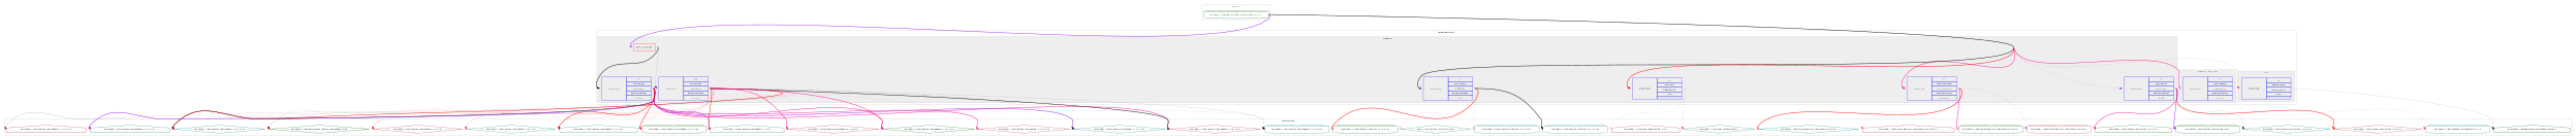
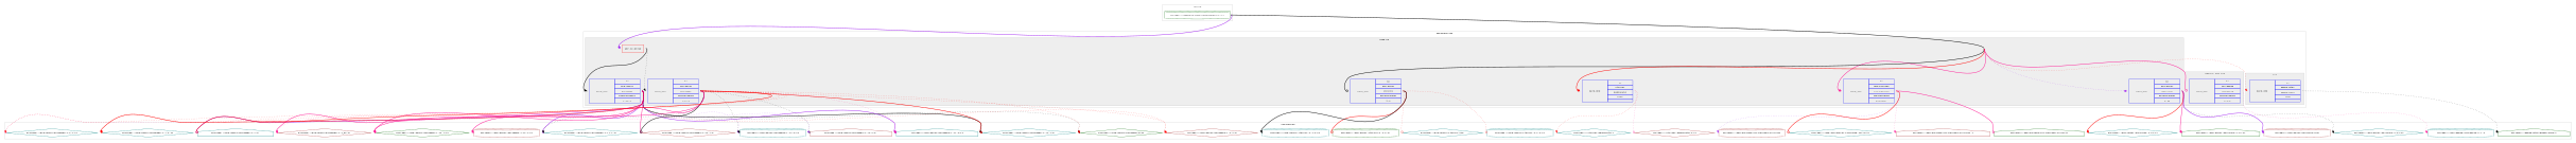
  digraph {
    compound=true
    concentrate=true
    fontname="Courier Prime"
    fontsize=10
    newrank=true
    rankdir=TB
    ranksep=1.5
    node [color=teal fontname="Courier Prime" fontsize=10 shape=diamond]
    edge [arrowhead=diamond color=deeppink fontname="Courier Prime" headport=w style=dotted tailport=e weight=100]
    n1 [color=darkgreen label="portage://games-arcade/burgerspace-1.9.2" shape=cylinder width=4]
    n2 [color=blue label=<<TABLE BORDER="0" CELLBORDER="1" CELLSPACING="0" CELLPADDING="4" WIDTH="220"><TR><TD ROWSPAN="6" CELLPADDING="30">pack_dep</TD></TR><TR><TD WIDTH="110">no</TD></TR><TR><TD>sys-devel</TD></TR><TR><TD>automake</TD></TR><TR><TD>greaterequal</TD></TR><TR><TD>1.16.1</TD></TR></TABLE>> shape=none]
    n3 [color=blue label=<<TABLE BORDER="0" CELLBORDER="1" CELLSPACING="0" CELLPADDING="4" WIDTH="220"><TR><TD ROWSPAN="6" CELLPADDING="30">pack_dep</TD></TR><TR><TD WIDTH="110">no</TD></TR><TR><TD>sys-devel</TD></TR><TR><TD>automake</TD></TR><TR><TD>greaterequal</TD></TR><TR><TD>1.15.1</TD></TR></TABLE>> shape=none]
    n4 [color=red label=<<TABLE BORDER="0" CELLBORDER="1" CELLSPACING="0" CELLPADDING="4"><TR><TD CELLPADDING="10">any_of_group</TD></TR></TABLE>> shape=none]
    n5 [color=blue label=<<TABLE BORDER="0" CELLBORDER="1" CELLSPACING="0" CELLPADDING="4" WIDTH="220"><TR><TD ROWSPAN="6" CELLPADDING="30">pack_dep</TD></TR><TR><TD WIDTH="110">no</TD></TR><TR><TD>app-portage</TD></TR><TR><TD>elt-patches</TD></TR><TR><TD>greaterequal</TD></TR><TR><TD>20170815</TD></TR></TABLE>> shape=none]
    n6 [color=blue label=<<TABLE BORDER="0" CELLBORDER="1" CELLSPACING="0" CELLPADDING="4" WIDTH="220"><TR><TD ROWSPAN="6" CELLPADDING="30">pack_dep</TD></TR><TR><TD WIDTH="110">no</TD></TR><TR><TD>sys-devel</TD></TR><TR><TD>autoconf</TD></TR><TR><TD>greaterequal</TD></TR><TR><TD>2.69</TD></TR></TABLE>> shape=none]
    n7 [color=blue label=<<TABLE BORDER="0" CELLBORDER="1" CELLSPACING="0" CELLPADDING="4" WIDTH="220"><TR><TD ROWSPAN="6" CELLPADDING="30">pack_dep</TD></TR><TR><TD WIDTH="110">no</TD></TR><TR><TD>sys-devel</TD></TR><TR><TD>libtool</TD></TR><TR><TD>greaterequal</TD></TR><TR><TD>2.4</TD></TR></TABLE>> shape=none]
    n8 [color=blue label=<<TABLE BORDER="0" CELLBORDER="1" CELLSPACING="0" CELLPADDING="4" WIDTH="220"><TR><TD ROWSPAN="6" CELLPADDING="30">pack_dep</TD></TR><TR><TD WIDTH="110">no</TD></TR><TR><TD>virtual</TD></TR><TR><TD>pkgconfig</TD></TR><TR><TD>none</TD></TR><TR><TD></TD></TR></TABLE>> shape=none]
    n9 [color=blue label=<<TABLE BORDER="0" CELLBORDER="1" CELLSPACING="0" CELLPADDING="4" WIDTH="220"><TR><TD ROWSPAN="6" CELLPADDING="30">pack_dep</TD></TR><TR><TD WIDTH="110">no</TD></TR><TR><TD>dev-games</TD></TR><TR><TD>flatzebra</TD></TR><TR><TD>greaterequal</TD></TR><TR><TD>0.1.6</TD></TR></TABLE>> shape=none]
    n10 [color=blue label=<<TABLE BORDER="0" CELLBORDER="1" CELLSPACING="0" CELLPADDING="4" WIDTH="220"><TR><TD ROWSPAN="6" CELLPADDING="30">pack_dep</TD></TR><TR><TD WIDTH="110">no</TD></TR><TR><TD>games-misc</TD></TR><TR><TD>games-envd</TD></TR><TR><TD>none</TD></TR><TR><TD></TD></TR></TABLE>> shape=none]
    n11 [label="portage://sys-devel/automake-1.10.3-r3" width=4]
    n12 [label="portage://sys-devel/automake-1.11.6-r3" shape=house width=4]
    n13 [color=brown label="portage://sys-devel/automake-1.12.6-r2" shape=house width=4]
    n14 [label="portage://sys-devel/automake-1.13.4-r2" shape=cylinder width=4]
    n15 [color=brown label="portage://sys-devel/automake-1.24.1-r2" width=4]
    n16 [label="portage://sys-devel/automake-1.15.1-r2" width=4]
-   n17 [color=brown label="portage://sys-devel/automake-1.16.1-r1" width=4]
+   n17 [color=brown label="portage://sys-devel/automake-1.16.1-r1" shape=cylinder width=4]
    n18 [color=darkgreen label="portage://sys-devel/automake-1.16.1-r2" width=4]
    n19 [color=brown label="portage://sys-devel/automake-1.4_p6-r2" width=4]
    n20 [label="portage://sys-devel/automake-1.5-r2" shape=house width=4]
-   n21 [color=darkgreen label="portage://sys-devel/automake-1.6.3-r2" shape=cylinder width=4]
-   n22 [label="portage://sys-devel/automake-1.7.9-r3" shape=house width=4]
+   n22 [label="portage://sys-devel/automake-1.7.9-r3" width=4]
    n23 [label="portage://sys-devel/automake-1.8.5-r5" width=4]
    n24 [color=brown label="portage://sys-devel/automake-1.9.6-r5" width=4]
-   n25 [color=darkgreen label="portage://greaterequal-devel/automake-9999" width=4]
+   n25 [color=darkgreen label="portage://sys-devel/automake-9999" width=4]
    n26 [label="portage://app-portage/elt-patches-20170317" width=4]
    n27 [color=brown label="portage://app-portage/elt-patches-20170422" shape=cylinder width=4]
-   n28 [color=darkgreen label="portage://app-portage/elt-patches-20170815" shape=cylinder width=4]
+   n28 [color=darkgreen label="portage://app-portage/elt-patches-20170815" shape=house width=4]
    n29 [color=brown label="portage://app-portage/elt-patches-20170826.1" shape=house width=4]
    n30 [color=darkgreen label="portage://sys-devel/autoconf-2.13-r1" shape=house width=4]
-   n31 [color=brown label="portage://sys-devel/autoconf-2.64-r1" width=4]
+   n31 [label="portage://sys-devel/autoconf-2.64-r1" width=4]
    n32 [label="portage://sys-devel/autoconf-2.69-r4" width=4]
-   n33 [color=darkgreen label="portage://sys-devel/autoconf-9999" shape=cylinder width=4]
+   n33 [color=brown label="portage://sys-devel/autoconf-9999" shape=cylinder width=4]
    n34 [color=darkgreen label="portage://sys-devel/libtool-2.4.6-r3" shape=cylinder width=4]
    n35 [label="portage://sys-devel/libtool-2.4.6-r4" shape=cylinder width=4]
    n36 [label="portage://sys-devel/libtool-2.4.6-r5" shape=cylinder width=4]
-   n37 [label="dep://sys-devel/libtool-9999" width=4]
-   n38 [color=brown label="portage://virtual/pkgconfig-0-r1" shape=house width=4]
+   n37 [label="portage://sys-devel/libtool-9999" width=4]
+   n38 [color=brown label="portage://virtual/pkgconfig-0-r1" width=4]
    n39 [label="portage://virtual/pkgconfig-1" width=4]
    n40 [label="portage://dev-games/flatzebra-0.1.6" shape=cylinder width=4]
-   n41 [color=darkgreen label="portage://games-misc/automake-envd-0" shape=house width=4]
+   n41 [color=darkgreen label="portage://games-misc/games-envd-0" shape=house width=4]
    subgraph cluster_1 {
      color=gray
      label=<<i>ebuild</i>>
      rank=same
      n1
    }
    subgraph cluster_2 {
      color=gray
      label=<<i>dependencies</i>>
      subgraph cluster_3 {
        color=gray
        fillcolor="#eeeeee"
        label=<<i>compile</i>>
        style=filled
        subgraph sub_4 {
          color=gray
          fillcolor="#eeeeee"
          label=<<i>compile</i>>
          style=filled
          n4
          subgraph sub_5 {
            color=gray
            fillcolor="#eeeeee"
            label=<<i>compile</i>>
            style=filled
            n2
          }
          subgraph sub_6 {
            color=gray
            fillcolor="#eeeeee"
            label=<<i>compile</i>>
            style=filled
            n3
          }
        }
        subgraph sub_7 {
          color=gray
          fillcolor="#eeeeee"
          label=<<i>compile</i>>
          style=filled
          n5
        }
        subgraph sub_8 {
          color=gray
          fillcolor="#eeeeee"
          label=<<i>compile</i>>
          style=filled
          n6
        }
        subgraph sub_9 {
          color=gray
          fillcolor="#eeeeee"
          label=<<i>compile</i>>
          style=filled
          n7
        }
        subgraph sub_10 {
          color=gray
          fillcolor="#eeeeee"
          label=<<i>compile</i>>
          style=filled
          n8
        }
      }
      subgraph cluster_11 {
        color=gray
        fillcolor="#eeeeee"
        label=<<i>compile and run</i>>
        style=filled
        subgraph sub_12 {
          color=gray
          fillcolor="#eeeeee"
          label=<<i>compile and run</i>>
          style=filled
          n9
        }
      }
      subgraph cluster_13 {
        color=gray
        fillcolor="#eeeeee"
        label=<<i>run</i>>
        style=filled
        subgraph sub_14 {
          color=gray
          fillcolor="#eeeeee"
          label=<<i>run</i>>
          style=filled
          n10
        }
      }
    }
    subgraph cluster_15 {
      color=gray
      label=<<i>candidates</i>>
      rank=same
      subgraph sub_16 {
        color=black
        label=<<i>candidates</i>>
        nodesep=1
        rank=same
        n11
        n12
        n13
        n14
        n15
        n16
        n17
        n18
        n19
        n20
-       n21
        n22
        n23
        n24
        n25
      }
      subgraph sub_17 {
        color=black
        label=<<i>candidates</i>>
        nodesep=1
        rank=same
        n11
        n12
        n13
        n14
        n15
        n16
        n17
        n18
        n19
        n20
-       n21
        n22
        n23
        n24
        n25
      }
      subgraph sub_18 {
        color=black
        label=<<i>candidates</i>>
        nodesep=1
        rank=same
        n26
        n27
        n28
        n29
      }
      subgraph sub_19 {
        color=black
        label=<<i>candidates</i>>
        nodesep=1
        rank=same
        n30
        n31
        n32
        n33
      }
      subgraph sub_20 {
        color=black
        label=<<i>candidates</i>>
        nodesep=1
        rank=same
        n34
        n35
        n36
        n37
      }
      subgraph sub_21 {
        color=black
        label=<<i>candidates</i>>
        nodesep=1
        rank=same
        n38
        n39
      }
      subgraph sub_22 {
        color=black
        label=<<i>candidates</i>>
        nodesep=1
        rank=same
        n40
      }
      subgraph sub_23 {
        color=black
        label=<<i>candidates</i>>
        nodesep=1
        rank=same
        n41
      }
    }
-   n1 -> n4 [arrowhead=odot color=purple style=bold weight=20]
+   n1 -> n4 [color=purple style=bold weight=20]
    n1 -> n5 [style=bold weight=20]
    n1 -> n6 [color=purple weight=20]
    n1 -> n7 [arrowhead=odot color=black style=bold weight=20]
    n1 -> n8 [color=red style=bold weight=20]
    n1 -> n9 [arrowhead=odot style=bold weight=20]
    n1 -> n10 [arrowhead=normal color=red weight=20]
    n2 -> n11 [arrowhead=normal color=black style=bold]
    n2 -> n12 [color=purple style=bold]
    n2 -> n13 [arrowhead=normal color=purple]
    n2 -> n14 [arrowhead=normal color=purple]
    n2 -> n15 [arrowhead=odot style=bold]
    n2 -> n16 [arrowhead=odot color=purple style=bold]
    n2 -> n17 [arrowhead=normal style=bold]
    n2 -> n18 [style=bold]
    n2 -> n19 [arrowhead=odot]
    n2 -> n20 [arrowhead=odot color=purple style=bold]
-   n2 -> n21 [arrowhead=normal color=red style=bold]
    n2 -> n22 [color=red style=bold]
    n2 -> n23 [arrowhead=odot]
    n2 -> n24 [color=red]
    n2 -> n25 [color=black]
    n3 -> n11 [arrowhead=odot color=red style=bold]
    n3 -> n12
    n3 -> n13 [arrowhead=odot color=black]
    n3 -> n14 [color=black]
    n3 -> n15 [arrowhead=odot color=black style=bold]
    n3 -> n16 [color=black]
    n3 -> n17 [arrowhead=odot]
    n3 -> n18 [arrowhead=normal style=bold]
    n3 -> n19 [style=bold]
    n3 -> n20 [arrowhead=odot color=red style=bold]
-   n3 -> n21 [arrowhead=odot]
    n3 -> n22 [arrowhead=normal color=red]
    n3 -> n23 [arrowhead=normal color=red]
    n3 -> n24 [arrowhead=odot color=red]
    n3 -> n25 [color=red]
    n4 -> n2 [arrowhead=normal color=black style=bold weight=20]
    n4 -> n3 [arrowhead=normal color=black weight=20]
    n5 -> n26 [arrowhead=odot color=red style=bold]
    n5 -> n27 [arrowhead=normal color=purple]
    n5 -> n28 [arrowhead=odot style=bold]
    n5 -> n29 [arrowhead=normal]
    n6 -> n30 [style=bold]
    n6 -> n31 [color=red style=bold]
    n6 -> n32 [color=black]
    n6 -> n33 [color=purple style=bold]
    n7 -> n34 [arrowhead=odot color=red style=bold]
    n7 -> n35 [arrowhead=normal color=black style=bold]
    n7 -> n36 [arrowhead=odot color=red]
    n7 -> n37 [arrowhead=odot color=red]
    n8 -> n38 [arrowhead=odot]
    n8 -> n39 [arrowhead=normal color=red]
    n9 -> n40
    n10 -> n41 [color=black]
  }
